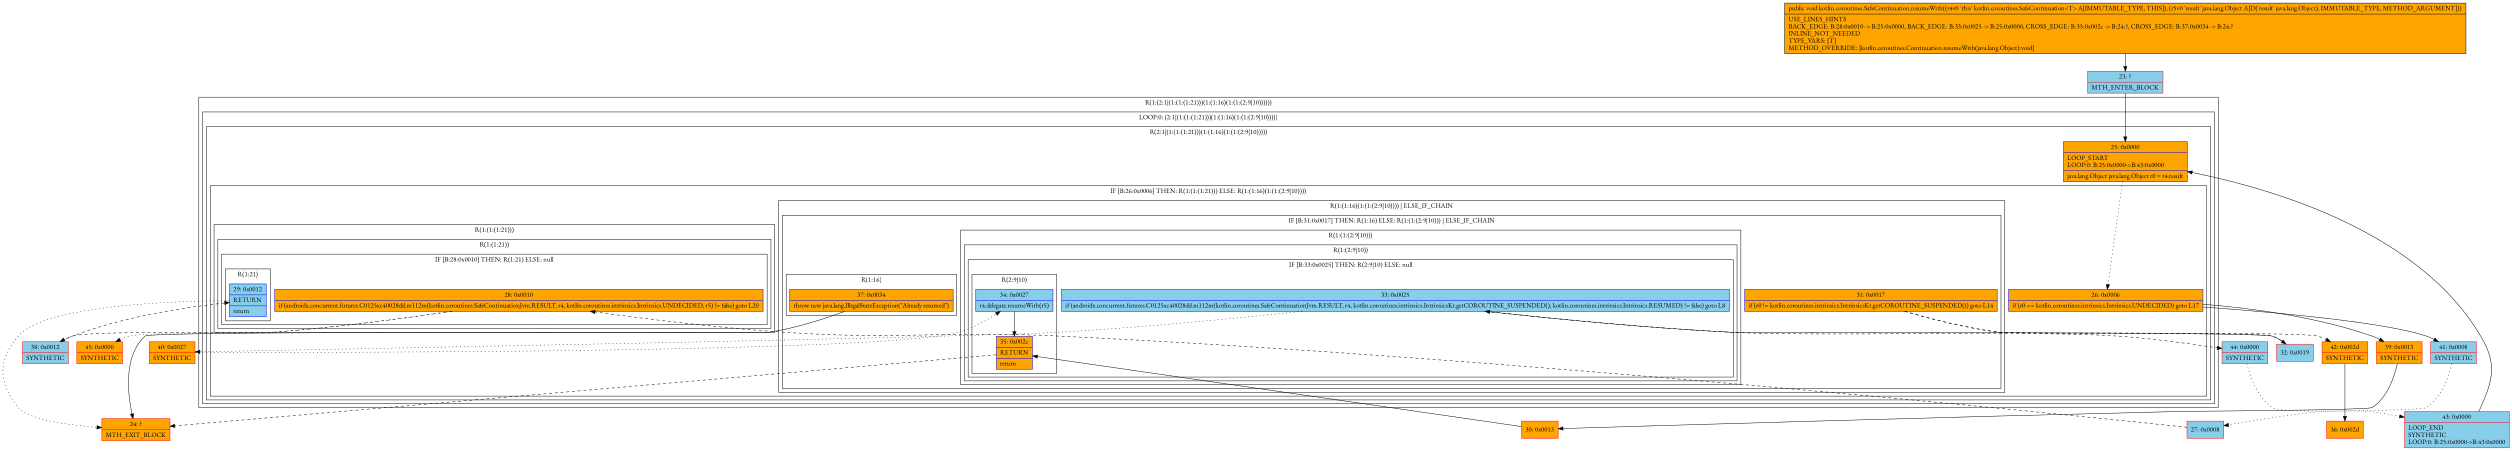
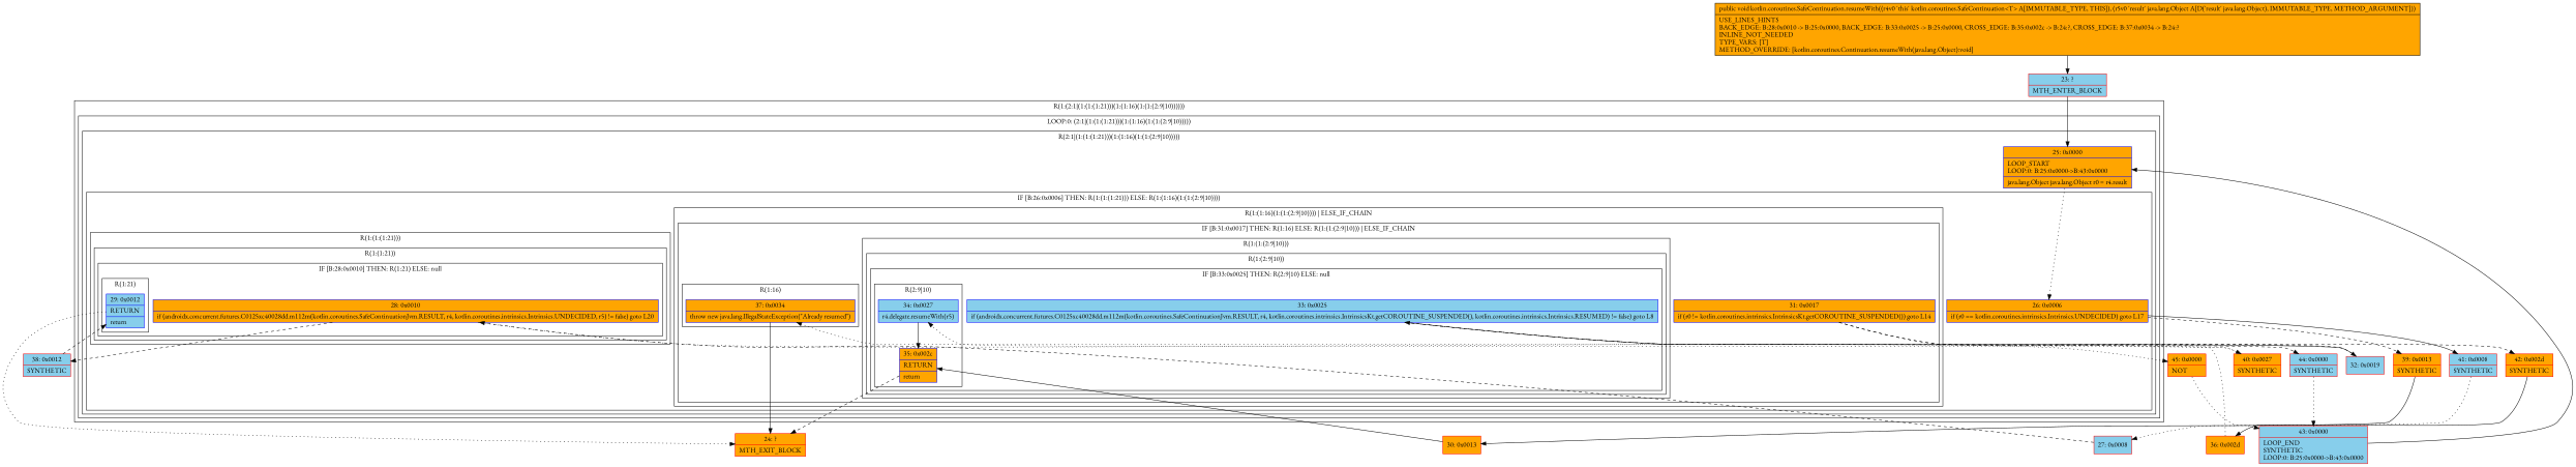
  digraph {
    fontname="EB Garamond"
    node [color=red fillcolor=orange fontname="EB Garamond" shape=record style=filled]
    edge [fontname="EB Garamond" style=solid]
    n1 [color=blue fillcolor=skyblue label="{29\:\ 0x0012|RETURN\l|return\l}"]
    n2 [color=blue label="{28\:\ 0x0010|if (androidx.concurrent.futures.C0125xc40028dd.m112m(kotlin.coroutines.SafeContinuationJvm.RESULT, r4, kotlin.coroutines.intrinsics.Intrinsics.UNDECIDED, r5) != false) goto L20\l}"]
    n3 [color=blue label="{37\:\ 0x0034|throw new java.lang.IllegalStateException(\"Already resumed\")\l}"]
    n4 [color=blue fillcolor=skyblue label="{34\:\ 0x0027|r4.delegate.resumeWith(r5)\l}"]
    n5 [color=blue label="{35\:\ 0x002c|RETURN\l|return\l}"]
    n6 [color=blue fillcolor=skyblue label="{33\:\ 0x0025|if (androidx.concurrent.futures.C0125xc40028dd.m112m(kotlin.coroutines.SafeContinuationJvm.RESULT, r4, kotlin.coroutines.intrinsics.IntrinsicsKt.getCOROUTINE_SUSPENDED(), kotlin.coroutines.intrinsics.Intrinsics.RESUMED) != false) goto L8\l}"]
    n7 [color=blue label="{31\:\ 0x0017|if (r0 != kotlin.coroutines.intrinsics.IntrinsicsKt.getCOROUTINE_SUSPENDED()) goto L14\l}"]
    n8 [color=blue label="{26\:\ 0x0006|if (r0 == kotlin.coroutines.intrinsics.Intrinsics.UNDECIDED) goto L17\l}"]
    n9 [color=blue label="{25\:\ 0x0000|LOOP_START\lLOOP:0: B:25:0x0000\-\>B:43:0x0000\l|java.lang.Object java.lang.Object r0 = r4.result\l}"]
    n10 [label="{24\:\ ?|MTH_EXIT_BLOCK\l}"]
    n11 [fillcolor=skyblue label="{38\:\ 0x0012|SYNTHETIC\l}"]
-   n12 [label="{45\:\ 0x0000|SYNTHETIC\l}"]
+   n12 [label="{45\:\ 0x0000|NOT\l}"]
    n13 [label="{40\:\ 0x0027|SYNTHETIC\l}"]
    n14 [fillcolor=skyblue label="{44\:\ 0x0000|SYNTHETIC\l}"]
    n15 [fillcolor=skyblue label="{32\:\ 0x0019}"]
    n16 [label="{42\:\ 0x002d|SYNTHETIC\l}"]
    n17 [label="{39\:\ 0x0013|SYNTHETIC\l}"]
    n18 [fillcolor=skyblue label="{41\:\ 0x0008|SYNTHETIC\l}"]
    n19 [label="{30\:\ 0x0013}"]
    n20 [fillcolor=skyblue label="{27\:\ 0x0008}"]
    n21 [fillcolor=skyblue label="{43\:\ 0x0000|LOOP_END\lSYNTHETIC\lLOOP:0: B:25:0x0000\-\>B:43:0x0000\l}"]
    n22 [label="{36\:\ 0x002d}"]
    n23 [fillcolor=skyblue label="{23\:\ ?|MTH_ENTER_BLOCK\l}"]
    n24 [label="{public void kotlin.coroutines.SafeContinuation.resumeWith((r4v0 'this' kotlin.coroutines.SafeContinuation\<T\> A[IMMUTABLE_TYPE, THIS]), (r5v0 'result' java.lang.Object A[D('result' java.lang.Object), IMMUTABLE_TYPE, METHOD_ARGUMENT]))  | USE_LINES_HINTS\lBACK_EDGE: B:28:0x0010 \-\> B:25:0x0000, BACK_EDGE: B:33:0x0025 \-\> B:25:0x0000, CROSS_EDGE: B:35:0x002c \-\> B:24:?, CROSS_EDGE: B:37:0x0034 \-\> B:24:?\lINLINE_NOT_NEEDED\lTYPE_VARS: [T]\lMETHOD_OVERRIDE: [kotlin.coroutines.Continuation.resumeWith(java.lang.Object):void]\l}" color=""]
    subgraph cluster_1 {
      label="R(1:(2:1|(1:(1:(1:21)))(1:(1:16)(1:(1:(2:9|10))))))"
      subgraph cluster_2 {
        label="LOOP:0: (2:1|(1:(1:(1:21)))(1:(1:16)(1:(1:(2:9|10)))))"
        subgraph cluster_3 {
          label="R(2:1|(1:(1:(1:21)))(1:(1:16)(1:(1:(2:9|10)))))"
          n9
          subgraph cluster_4 {
            label="IF [B:26:0x0006] THEN: R(1:(1:(1:21))) ELSE: R(1:(1:16)(1:(1:(2:9|10))))"
            n8
            subgraph cluster_5 {
              label="R(1:(1:(1:21)))"
              subgraph cluster_6 {
                label="R(1:(1:21))"
                subgraph cluster_7 {
                  label="IF [B:28:0x0010] THEN: R(1:21) ELSE: null"
                  n2
                  subgraph cluster_8 {
                    label="R(1:21)"
                    n1
                  }
                }
              }
            }
            subgraph cluster_9 {
              label="R(1:(1:16)(1:(1:(2:9|10)))) | ELSE_IF_CHAIN\l"
              subgraph cluster_10 {
                label="IF [B:31:0x0017] THEN: R(1:16) ELSE: R(1:(1:(2:9|10))) | ELSE_IF_CHAIN\l"
                n7
                subgraph cluster_11 {
                  label="R(1:16)"
                  n3
                }
                subgraph cluster_12 {
                  label="R(1:(1:(2:9|10)))"
                  subgraph cluster_13 {
                    label="R(1:(2:9|10))"
                    subgraph cluster_14 {
                      label="IF [B:33:0x0025] THEN: R(2:9|10) ELSE: null"
                      n6
                      subgraph cluster_15 {
                        label="R(2:9|10)"
                        n4
                        n5
                      }
                    }
                  }
                }
              }
            }
          }
        }
      }
    }
    n1 -> n10 [style=dotted]
    n2 -> n11 [style=dashed]
    n2 -> n12 [style=dotted]
    n3 -> n10
    n4 -> n5
    n5 -> n10 [style=dashed]
    n6 -> n13 [style=dotted]
    n6 -> n14 [style=dashed]
    n7 -> n15 [style=dashed]
    n7 -> n16 [style=dashed]
-   n8 -> n17
+   n8 -> n17 [style=dashed]
    n8 -> n18
    n9 -> n8 [style=dotted]
    n11 -> n1 [style=dashed]
+   n12 -> n21 [style=dotted]
    n13 -> n4 [style=dotted]
    n14 -> n21 [style=dotted]
    n15 -> n6
    n16 -> n22
    n17 -> n19
    n18 -> n20 [style=dotted]
    n19 -> n5
    n20 -> n2 [style=dashed]
    n21 -> n9
+   n22 -> n3 [style=dotted]
    n23 -> n9
    n24 -> n23
  }
